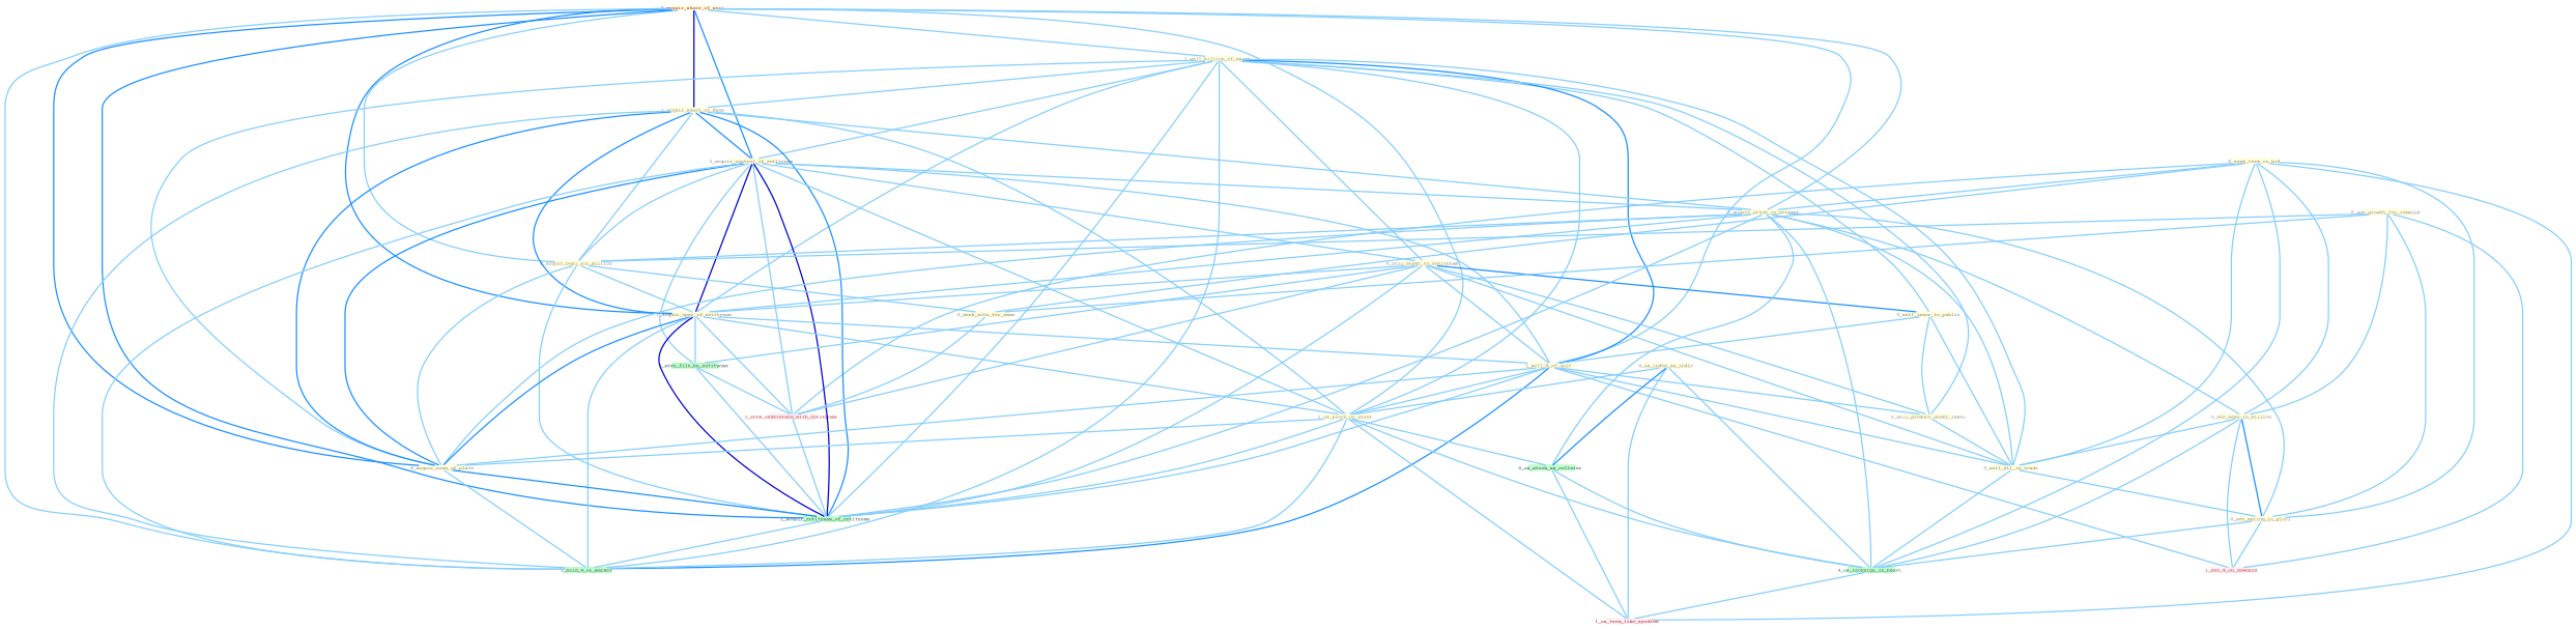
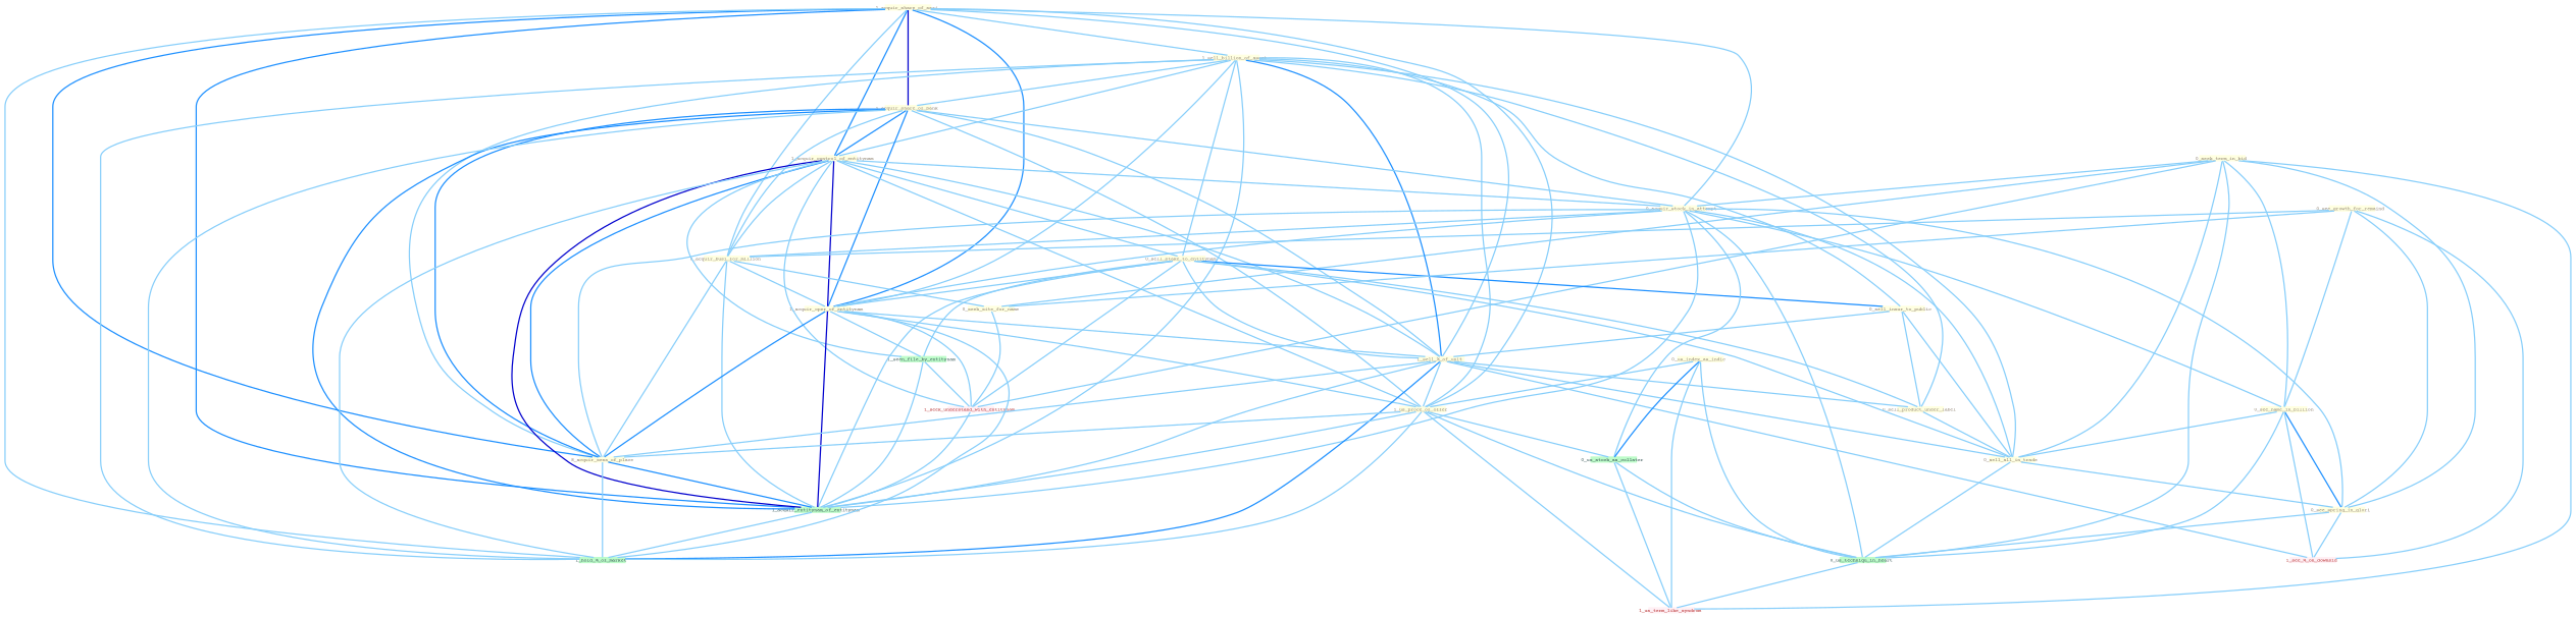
  graph {
    fontname="Courier Prime"
    node [color="#ffffe0" fixedsize=true fontcolor="#8b7d6b" fontname="Courier Prime" fontsize=4 shape=polygon style=filled]
    edge [color="#87cefa" fontname="Courier Prime" w=1]
-   "1_acquir_share_of_seri " [fontcolor="#b22222" height=.06 width=.5]
+   "1_acquir_share_of_seri " [height=.06 width=.5]
    "0_seek_term_in_bid " [height=.06 width=.5]
    "1_sell_billion_of_asset " [height=.06 width=.5]
    "1_acquir_share_of_bank " [height=.06 width=.5]
    "1_acquir_control_of_entitynam " [height=.06 width=.5]
    "0_sell_stake_to_entitynam " [height=.06 width=.5]
    "0_see_growth_for_remaind " [height=.06 width=.5]
    "0_acquir_stock_in_attempt " [height=.06 width=.5]
    "0_acquir_busi_for_million " [height=.06 width=.5]
    "0_sell_insur_to_public " [height=.06 width=.5]
    "1_acquir_oper_of_entitynam " [height=.06 width=.5]
    "1_sell_%_of_unit " [height=.06 width=.5]
    "0_us_index_as_indic " [height=.06 width=.5]
    "0_sell_product_under_label " [height=.06 width=.5]
    "1_us_proce_of_offer " [height=.06 width=.5]
    n16 [height=.06 label="0_see_name_in_billion" width=.5]
    "0_sell_all_in_trade " [height=.06 width=.5]
    n18 [height=.06 label="8_acquir_sens_of_place" width=.5]
    "0_see_spring_in_glori " [height=.06 width=.5]
    n20 [height=.06 label="0_seek_site_for_name" width=.5]
    "1_seek_understand_with_entitynam " [color="#fff0f5" fontcolor="#b22222" height=.06 width=.5]
    "1_see_%_on_downsid " [color="#fff0f5" fontcolor="#b22222" height=.06 width=.5]
    "1_us_term_like_syndrom " [color="#fff0f5" fontcolor="#b22222" height=.06 width=.5]
    "1_acquir_entitynam_of_entitynam " [color="#BDFCC9" fontcolor="#2f4f4f" height=.06 width=.5]
    "1_hold_%_of_market " [color="#BDFCC9" fontcolor="#2f4f4f" height=.06 width=.5]
    "0_us_techniqu_in_heart " [color="#BDFCC9" fontcolor="#2f4f4f" height=.06 width=.5]
    "1_seen_file_by_entitynam " [color="#BDFCC9" fontcolor="#2f4f4f" height=.06 width=.5]
    "0_us_stock_as_collater " [color="#BDFCC9" fontcolor="#2f4f4f" height=.06 width=.5]
    subgraph sub_1 {
      "1_acquir_share_of_seri "
      "0_seek_term_in_bid "
      "1_sell_billion_of_asset "
      "1_acquir_share_of_bank "
      "1_acquir_control_of_entitynam "
      "0_sell_stake_to_entitynam "
      "0_see_growth_for_remaind "
      "0_acquir_stock_in_attempt "
      "0_acquir_busi_for_million "
      "0_sell_insur_to_public "
      "1_acquir_oper_of_entitynam "
      "1_sell_%_of_unit "
      "0_us_index_as_indic "
      "0_sell_product_under_label "
      "1_us_proce_of_offer "
      n16
      "0_sell_all_in_trade "
      n18
      "0_see_spring_in_glori "
      n20
    }
    subgraph sub_2 {
      "1_seek_understand_with_entitynam "
      "1_see_%_on_downsid "
      "1_us_term_like_syndrom "
    }
    "1_acquir_share_of_seri " -- "1_sell_billion_of_asset "
    "1_acquir_share_of_seri " -- "1_acquir_share_of_bank " [color="#0000cd" w=3]
    "1_acquir_share_of_seri " -- "1_acquir_control_of_entitynam " [color="#1e90ff" w=2]
    "1_acquir_share_of_seri " -- "0_acquir_stock_in_attempt "
    "1_acquir_share_of_seri " -- "0_acquir_busi_for_million "
    "1_acquir_share_of_seri " -- "1_acquir_oper_of_entitynam " [color="#1e90ff" w=2]
    "1_acquir_share_of_seri " -- "1_sell_%_of_unit "
    "1_acquir_share_of_seri " -- "1_us_proce_of_offer "
    "1_acquir_share_of_seri " -- n18 [color="#1e90ff" w=2]
    "1_acquir_share_of_seri " -- "1_acquir_entitynam_of_entitynam " [color="#1e90ff" w=2]
    "1_acquir_share_of_seri " -- "1_hold_%_of_market "
    "0_seek_term_in_bid " -- "0_acquir_stock_in_attempt "
    "0_seek_term_in_bid " -- n16
    "0_seek_term_in_bid " -- "0_sell_all_in_trade "
    "0_seek_term_in_bid " -- "0_see_spring_in_glori "
    "0_seek_term_in_bid " -- n20
    "0_seek_term_in_bid " -- "1_seek_understand_with_entitynam "
    "0_seek_term_in_bid " -- "1_us_term_like_syndrom "
    "0_seek_term_in_bid " -- "0_us_techniqu_in_heart "
    "1_sell_billion_of_asset " -- "1_acquir_share_of_bank "
    "1_sell_billion_of_asset " -- "1_acquir_control_of_entitynam "
    "1_sell_billion_of_asset " -- "0_sell_stake_to_entitynam "
    "1_sell_billion_of_asset " -- "0_sell_insur_to_public "
    "1_sell_billion_of_asset " -- "1_acquir_oper_of_entitynam "
    "1_sell_billion_of_asset " -- "1_sell_%_of_unit " [color="#1e90ff" w=2]
    "1_sell_billion_of_asset " -- "0_sell_product_under_label "
    "1_sell_billion_of_asset " -- "1_us_proce_of_offer "
    "1_sell_billion_of_asset " -- "0_sell_all_in_trade "
    "1_sell_billion_of_asset " -- n18
    "1_sell_billion_of_asset " -- "1_acquir_entitynam_of_entitynam "
    "1_sell_billion_of_asset " -- "1_hold_%_of_market "
    "1_acquir_share_of_bank " -- "1_acquir_control_of_entitynam " [color="#1e90ff" w=2]
    "1_acquir_share_of_bank " -- "0_acquir_stock_in_attempt "
    "1_acquir_share_of_bank " -- "0_acquir_busi_for_million "
    "1_acquir_share_of_bank " -- "1_acquir_oper_of_entitynam " [color="#1e90ff" w=2]
+   "1_acquir_share_of_bank " -- "1_sell_%_of_unit "
    "1_acquir_share_of_bank " -- "1_us_proce_of_offer "
    "1_acquir_share_of_bank " -- n18 [color="#1e90ff" w=2]
    "1_acquir_share_of_bank " -- "1_acquir_entitynam_of_entitynam " [color="#1e90ff" w=2]
    "1_acquir_share_of_bank " -- "1_hold_%_of_market "
    "1_acquir_control_of_entitynam " -- "0_sell_stake_to_entitynam "
    "1_acquir_control_of_entitynam " -- "0_acquir_stock_in_attempt "
    "1_acquir_control_of_entitynam " -- "0_acquir_busi_for_million "
    "1_acquir_control_of_entitynam " -- "1_acquir_oper_of_entitynam " [color="#0000cd" w=3]
    "1_acquir_control_of_entitynam " -- "1_sell_%_of_unit "
    "1_acquir_control_of_entitynam " -- "1_us_proce_of_offer "
    "1_acquir_control_of_entitynam " -- n18 [color="#1e90ff" w=2]
    "1_acquir_control_of_entitynam " -- "1_seek_understand_with_entitynam "
    "1_acquir_control_of_entitynam " -- "1_acquir_entitynam_of_entitynam " [color="#0000cd" w=3]
    "1_acquir_control_of_entitynam " -- "1_hold_%_of_market "
    "1_acquir_control_of_entitynam " -- "1_seen_file_by_entitynam "
    "0_sell_stake_to_entitynam " -- "0_sell_insur_to_public " [color="#1e90ff" w=2]
    "0_sell_stake_to_entitynam " -- "1_acquir_oper_of_entitynam "
    "0_sell_stake_to_entitynam " -- "1_sell_%_of_unit "
    "0_sell_stake_to_entitynam " -- "0_sell_product_under_label "
    "0_sell_stake_to_entitynam " -- "0_sell_all_in_trade "
    "0_sell_stake_to_entitynam " -- "1_seek_understand_with_entitynam "
    "0_sell_stake_to_entitynam " -- "1_acquir_entitynam_of_entitynam "
    "0_sell_stake_to_entitynam " -- "1_seen_file_by_entitynam "
    "0_see_growth_for_remaind " -- "0_acquir_busi_for_million "
    "0_see_growth_for_remaind " -- n16
    "0_see_growth_for_remaind " -- "0_see_spring_in_glori "
    "0_see_growth_for_remaind " -- n20
    "0_see_growth_for_remaind " -- "1_see_%_on_downsid "
    "0_acquir_stock_in_attempt " -- "0_acquir_busi_for_million "
    "0_acquir_stock_in_attempt " -- "1_acquir_oper_of_entitynam "
    "0_acquir_stock_in_attempt " -- n16
    "0_acquir_stock_in_attempt " -- "0_sell_all_in_trade "
    "0_acquir_stock_in_attempt " -- n18
    "0_acquir_stock_in_attempt " -- "0_see_spring_in_glori "
    "0_acquir_stock_in_attempt " -- "1_acquir_entitynam_of_entitynam "
    "0_acquir_stock_in_attempt " -- "0_us_techniqu_in_heart "
    "0_acquir_stock_in_attempt " -- "0_us_stock_as_collater "
    "0_acquir_busi_for_million " -- "1_acquir_oper_of_entitynam "
    "0_acquir_busi_for_million " -- n18
    "0_acquir_busi_for_million " -- n20
    "0_acquir_busi_for_million " -- "1_acquir_entitynam_of_entitynam "
    "0_sell_insur_to_public " -- "1_sell_%_of_unit "
    "0_sell_insur_to_public " -- "0_sell_product_under_label "
    "0_sell_insur_to_public " -- "0_sell_all_in_trade "
    "1_acquir_oper_of_entitynam " -- "1_sell_%_of_unit "
    "1_acquir_oper_of_entitynam " -- "1_us_proce_of_offer "
    "1_acquir_oper_of_entitynam " -- n18 [color="#1e90ff" w=2]
    "1_acquir_oper_of_entitynam " -- "1_seek_understand_with_entitynam "
    "1_acquir_oper_of_entitynam " -- "1_acquir_entitynam_of_entitynam " [color="#0000cd" w=3]
    "1_acquir_oper_of_entitynam " -- "1_hold_%_of_market "
    "1_acquir_oper_of_entitynam " -- "1_seen_file_by_entitynam "
    "1_sell_%_of_unit " -- "0_sell_product_under_label "
    "1_sell_%_of_unit " -- "1_us_proce_of_offer "
    "1_sell_%_of_unit " -- "0_sell_all_in_trade "
    "1_sell_%_of_unit " -- n18
    "1_sell_%_of_unit " -- "1_see_%_on_downsid "
    "1_sell_%_of_unit " -- "1_acquir_entitynam_of_entitynam "
    "1_sell_%_of_unit " -- "1_hold_%_of_market " [color="#1e90ff" w=2]
    "0_us_index_as_indic " -- "1_us_proce_of_offer "
    "0_us_index_as_indic " -- "1_us_term_like_syndrom "
    "0_us_index_as_indic " -- "0_us_techniqu_in_heart "
    "0_us_index_as_indic " -- "0_us_stock_as_collater " [color="#1e90ff" w=2]
    "0_sell_product_under_label " -- "0_sell_all_in_trade "
    "1_us_proce_of_offer " -- n18
    "1_us_proce_of_offer " -- "1_us_term_like_syndrom "
    "1_us_proce_of_offer " -- "1_acquir_entitynam_of_entitynam "
    "1_us_proce_of_offer " -- "1_hold_%_of_market "
    "1_us_proce_of_offer " -- "0_us_techniqu_in_heart "
    "1_us_proce_of_offer " -- "0_us_stock_as_collater "
    n16 -- "0_sell_all_in_trade "
    n16 -- "0_see_spring_in_glori " [color="#1e90ff" w=2]
    n16 -- "1_see_%_on_downsid "
    n16 -- "0_us_techniqu_in_heart "
    "0_sell_all_in_trade " -- "0_see_spring_in_glori "
    "0_sell_all_in_trade " -- "0_us_techniqu_in_heart "
    n18 -- "1_acquir_entitynam_of_entitynam " [color="#1e90ff" w=2]
    n18 -- "1_hold_%_of_market "
    "0_see_spring_in_glori " -- "1_see_%_on_downsid "
    "0_see_spring_in_glori " -- "0_us_techniqu_in_heart "
    n20 -- "1_seek_understand_with_entitynam "
    "1_seek_understand_with_entitynam " -- "1_acquir_entitynam_of_entitynam "
    "1_acquir_entitynam_of_entitynam " -- "1_hold_%_of_market "
    "0_us_techniqu_in_heart " -- "1_us_term_like_syndrom "
    "1_seen_file_by_entitynam " -- "1_seek_understand_with_entitynam "
    "1_seen_file_by_entitynam " -- "1_acquir_entitynam_of_entitynam "
    "0_us_stock_as_collater " -- "1_us_term_like_syndrom "
    "0_us_stock_as_collater " -- "0_us_techniqu_in_heart "
  }
